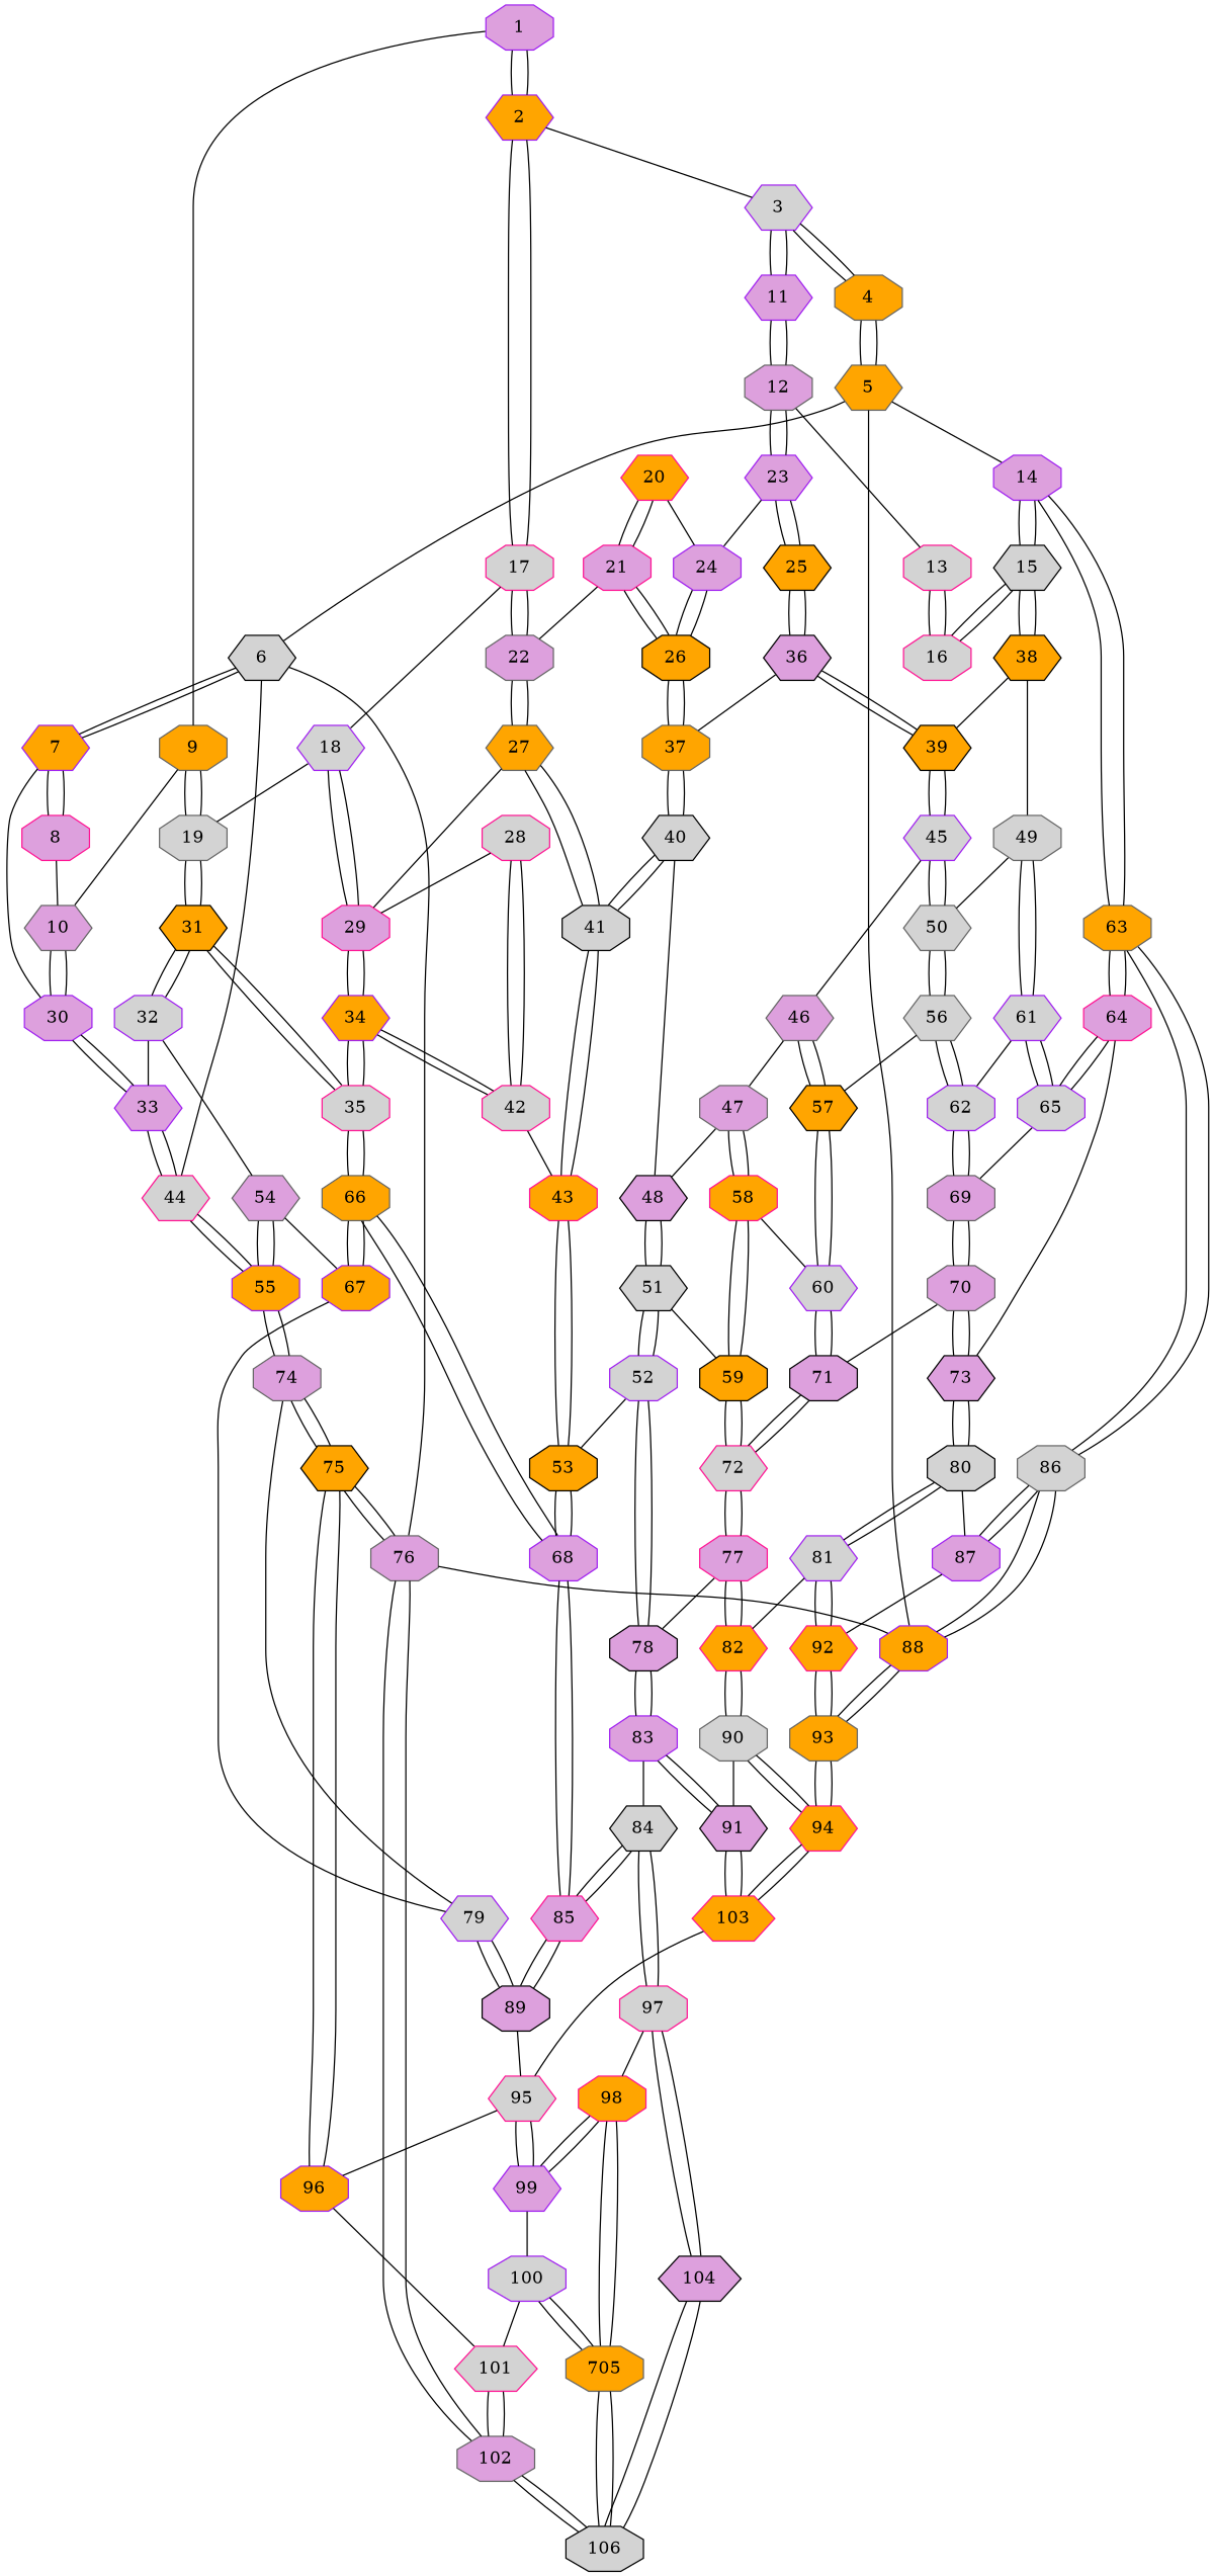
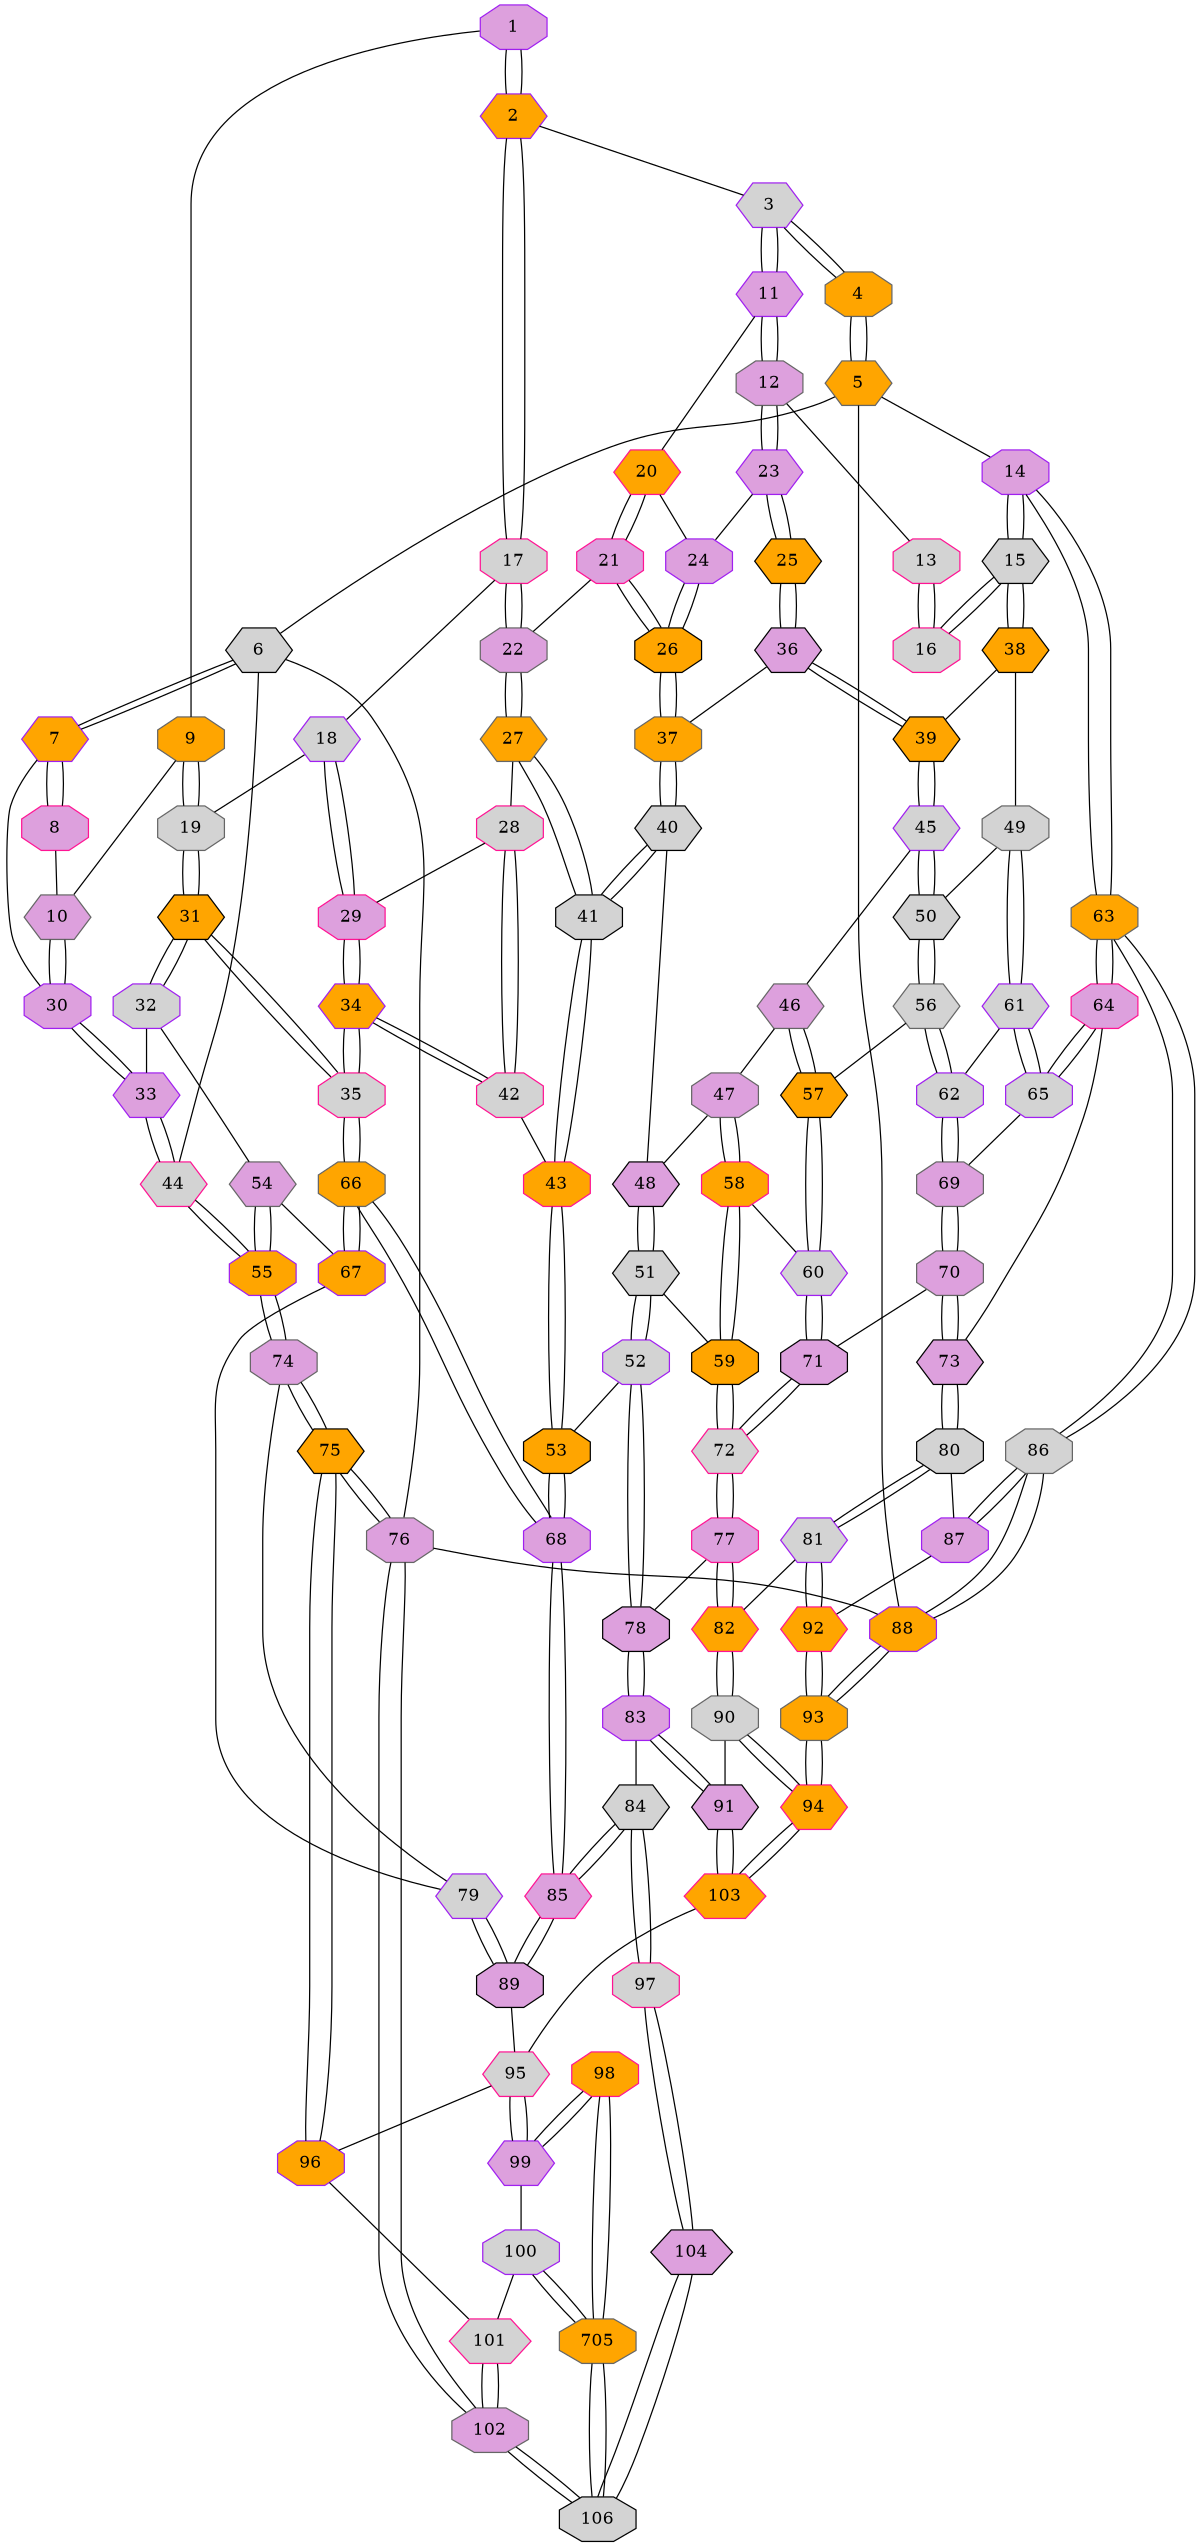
  graph {
    node [color=purple fillcolor=lightgrey shape=octagon style=filled]
    2 [fillcolor=orange shape=hexagon]
    1 [fillcolor=plum]
    9 [color=gray40 fillcolor=orange]
    3 [shape=hexagon]
    17 [color=deeppink]
    10 [color=gray40 fillcolor=plum shape=hexagon]
    19 [color=gray40]
    4 [color=gray40 fillcolor=orange]
    11 [fillcolor=plum shape=hexagon]
    18 [shape=hexagon]
    22 [color=gray40 fillcolor=plum]
    5 [color=gray40 fillcolor=orange shape=hexagon]
    12 [color=gray40 fillcolor=plum]
    20 [color=deeppink fillcolor=orange shape=hexagon]
    6 [color=black shape=hexagon]
    14 [fillcolor=plum]
    88 [fillcolor=orange]
    7 [fillcolor=orange shape=hexagon]
    44 [color=deeppink shape=hexagon]
    76 [color=gray40 fillcolor=plum]
    15 [color=black shape=hexagon]
    63 [color=gray40 fillcolor=orange]
    93 [color=gray40 fillcolor=orange]
    8 [color=deeppink fillcolor=plum]
    30 [fillcolor=plum]
    55 [fillcolor=orange]
    102 [color=gray40 fillcolor=plum]
    33 [fillcolor=plum shape=hexagon]
    31 [color=black fillcolor=orange shape=hexagon]
    13 [color=deeppink]
    23 [fillcolor=plum shape=hexagon]
    21 [color=deeppink fillcolor=plum]
    24 [fillcolor=plum]
    16 [color=deeppink]
    25 [color=black fillcolor=orange shape=hexagon]
    38 [color=black fillcolor=orange shape=hexagon]
    64 [color=deeppink fillcolor=plum]
    86 [color=gray40]
    39 [color=black fillcolor=orange shape=hexagon]
    49 [color=gray40]
    36 [color=black fillcolor=plum shape=hexagon]
    29 [color=deeppink fillcolor=plum]
    27 [color=gray40 fillcolor=orange shape=hexagon]
    34 [fillcolor=orange shape=hexagon]
    32
    35 [color=deeppink]
    26 [color=black fillcolor=orange]
    37 [color=gray40 fillcolor=orange]
    28 [color=deeppink]
    41 [color=black]
    40 [color=black shape=hexagon]
    42 [color=deeppink]
    43 [color=deeppink fillcolor=orange]
    54 [color=gray40 fillcolor=plum shape=hexagon]
    66 [color=gray40 fillcolor=orange]
    67 [fillcolor=orange]
    68 [fillcolor=plum]
    45 [shape=hexagon]
    48 [color=black fillcolor=plum shape=hexagon]
-   50 [color=gray40 shape=hexagon]
+   50 [color=black shape=hexagon]
    61 [shape=hexagon]
    46 [color=gray40 fillcolor=plum shape=hexagon]
    51 [color=black shape=hexagon]
    53 [color=black fillcolor=orange]
    74 [color=gray40 fillcolor=plum]
    47 [color=gray40 fillcolor=plum]
    57 [color=black fillcolor=orange shape=hexagon]
    56 [color=gray40 shape=hexagon]
    58 [color=deeppink fillcolor=orange]
    60 [shape=hexagon]
    59 [color=black fillcolor=orange]
    52
    62
    65
    78 [color=black fillcolor=plum]
    72 [color=deeppink shape=hexagon]
    83 [fillcolor=plum]
    85 [color=deeppink fillcolor=plum shape=hexagon]
    79 [shape=hexagon]
    75 [color=black fillcolor=orange shape=hexagon]
    69 [color=gray40 fillcolor=plum]
    71 [color=black fillcolor=plum]
    77 [color=deeppink fillcolor=plum]
    70 [color=gray40 fillcolor=plum]
    73 [color=black fillcolor=plum shape=hexagon]
    87 [fillcolor=plum]
    80 [color=black]
    89 [color=black fillcolor=plum]
    82 [color=deeppink fillcolor=orange shape=hexagon]
    81 [shape=hexagon]
    96 [fillcolor=orange]
    101 [color=deeppink shape=hexagon]
    106 [color=black]
    90 [color=gray40]
    84 [color=black shape=hexagon]
    91 [color=black fillcolor=plum shape=hexagon]
    95 [color=deeppink shape=hexagon]
    92 [color=deeppink fillcolor=orange shape=hexagon]
    94 [color=deeppink fillcolor=orange shape=hexagon]
    97 [color=deeppink]
    103 [color=deeppink fillcolor=orange shape=hexagon]
    98 [color=deeppink fillcolor=orange]
    104 [color=black fillcolor=plum shape=hexagon]
    99 [fillcolor=plum shape=hexagon]
    100
    n106 [color=gray40 fillcolor=orange label=705]
    2 -- 3
    2 -- 17
    2 -- 17
    1 -- 2
    1 -- 2
    1 -- 9
    9 -- 10
    9 -- 19
    9 -- 19
    3 -- 4
    3 -- 4
    3 -- 11
    3 -- 11
    17 -- 18
    17 -- 22
    17 -- 22
    10 -- 30
    10 -- 30
    19 -- 31
    19 -- 31
    4 -- 5
    4 -- 5
    11 -- 12
    11 -- 12
+   11 -- 20
    18 -- 19
    18 -- 29
    18 -- 29
    22 -- 27
    22 -- 27
    5 -- 6
    5 -- 14
    5 -- 88
    12 -- 13
    12 -- 23
    12 -- 23
    20 -- 21
    20 -- 21
    20 -- 24
    6 -- 7
    6 -- 7
    6 -- 44
    6 -- 76
    14 -- 15
    14 -- 15
    14 -- 63
    14 -- 63
    88 -- 93
    88 -- 93
    7 -- 8
    7 -- 8
    7 -- 30
    44 -- 55
    44 -- 55
    76 -- 88
    76 -- 102
    76 -- 102
    15 -- 16
    15 -- 16
    15 -- 38
    15 -- 38
    63 -- 64
    63 -- 64
    63 -- 86
    63 -- 86
    93 -- 94
    93 -- 94
    8 -- 10
    30 -- 33
    30 -- 33
    55 -- 74
    55 -- 74
    102 -- 106
    102 -- 106
    33 -- 44
    33 -- 44
    31 -- 32
    31 -- 32
    31 -- 35
    31 -- 35
    13 -- 16
    13 -- 16
    23 -- 24
    23 -- 25
    23 -- 25
    21 -- 22
    21 -- 26
    21 -- 26
    24 -- 26
    24 -- 26
    25 -- 36
    25 -- 36
    38 -- 39
    38 -- 49
    64 -- 65
    64 -- 65
    64 -- 73
    86 -- 88
    86 -- 88
    86 -- 87
    86 -- 87
    39 -- 45
    39 -- 45
    49 -- 50
    49 -- 61
    49 -- 61
    36 -- 39
    36 -- 39
    36 -- 37
    29 -- 34
    29 -- 34
-   27 -- 29
+   27 -- 28
    27 -- 41
    27 -- 41
    34 -- 35
    34 -- 35
    34 -- 42
    34 -- 42
    32 -- 33
    32 -- 54
    35 -- 66
    35 -- 66
    26 -- 37
    26 -- 37
    37 -- 40
    37 -- 40
    28 -- 29
    28 -- 42
    28 -- 42
    41 -- 43
    41 -- 43
    40 -- 41
    40 -- 41
    40 -- 48
    42 -- 43
    43 -- 53
    43 -- 53
    54 -- 55
    54 -- 55
    54 -- 67
    66 -- 67
    66 -- 67
    66 -- 68
    66 -- 68
    67 -- 79
    68 -- 85
    68 -- 85
    45 -- 50
    45 -- 50
    45 -- 46
    48 -- 51
    48 -- 51
    50 -- 56
    50 -- 56
    61 -- 62
    61 -- 65
    61 -- 65
    46 -- 47
    46 -- 57
    46 -- 57
    51 -- 59
    51 -- 52
    51 -- 52
    53 -- 68
    53 -- 68
    74 -- 79
    74 -- 75
    74 -- 75
    47 -- 48
    47 -- 58
    47 -- 58
    57 -- 60
    57 -- 60
    56 -- 57
    56 -- 62
    56 -- 62
    58 -- 60
    58 -- 59
    58 -- 59
    60 -- 71
    60 -- 71
    59 -- 72
    59 -- 72
    52 -- 53
    52 -- 78
    52 -- 78
    62 -- 69
    62 -- 69
    65 -- 69
    78 -- 83
    78 -- 83
    72 -- 77
    72 -- 77
    83 -- 84
    83 -- 91
    83 -- 91
    85 -- 89
    85 -- 89
    79 -- 89
    79 -- 89
    75 -- 76
    75 -- 76
    75 -- 96
    75 -- 96
    69 -- 70
    69 -- 70
    71 -- 72
    71 -- 72
    77 -- 78
    77 -- 82
    77 -- 82
    70 -- 71
    70 -- 73
    70 -- 73
    73 -- 80
    73 -- 80
    87 -- 92
    80 -- 87
    80 -- 81
    80 -- 81
    89 -- 95
    82 -- 90
    82 -- 90
    81 -- 82
    81 -- 92
    81 -- 92
    96 -- 101
    101 -- 102
    101 -- 102
    90 -- 91
    90 -- 94
    90 -- 94
    84 -- 85
    84 -- 85
    84 -- 97
    84 -- 97
    91 -- 103
    91 -- 103
    95 -- 96
    95 -- 99
    95 -- 99
    92 -- 93
    92 -- 93
    94 -- 103
    94 -- 103
-   97 -- 98
    97 -- 104
    97 -- 104
    103 -- 95
    98 -- 99
    98 -- 99
    98 -- n106
    98 -- n106
    104 -- 106
    104 -- 106
    99 -- 100
    100 -- 101
    100 -- n106
    100 -- n106
    n106 -- 106
    n106 -- 106
  }
